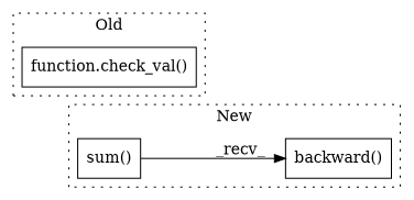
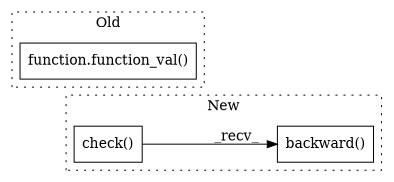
  digraph {
    rankdir=LR
    node [a=75 s=7515 shape=box]
-   n1 [l=13 label="sum()"]
+   n1 [l=13 label="check()"]
    n2 [l=24 label="backward()"]
-   n3 [l="10,1" label="function.check_val()" s="7247,7267"]
+   n3 [l="10,1" label="function.function_val()" s="7247,7267"]
    subgraph cluster_1 {
      label=New
      style=dotted
      n1
      n2
    }
    subgraph cluster_2 {
      label=Old
      style=dotted
      n3
    }
    n1 -> n2 [label=_recv_]
  }
